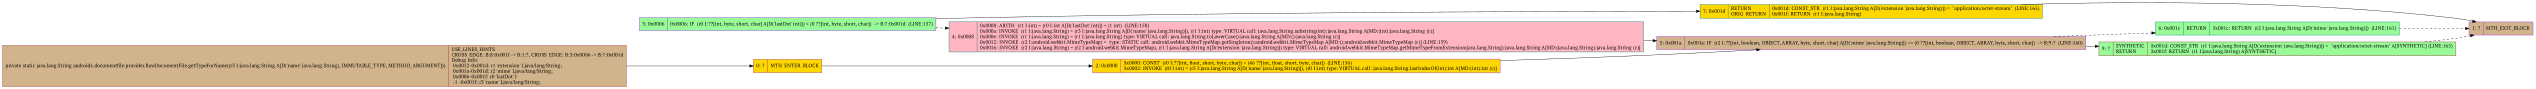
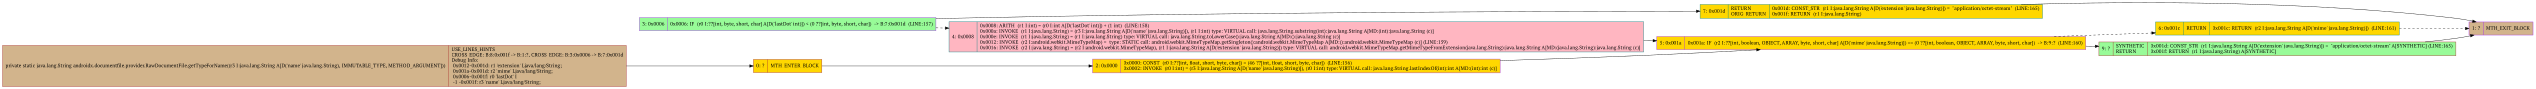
  digraph {
    fontname="PT Serif"
    rankdir=LR
    node [color=purple fillcolor=gold fontname="PT Serif" shape=record style=filled]
    edge [fontname="PT Serif"]
    n1 [color=brown label="{0\:\ ?|MTH_ENTER_BLOCK\l}"]
    n2 [label="{2\:\ 0x0000|0x0000: CONST  (r0 I:??[int, float, short, byte, char]) = (46 ??[int, float, short, byte, char])  (LINE:156)\l0x0002: INVOKE  (r0 I:int) = (r3 I:java.lang.String A[D('name' java.lang.String)]), (r0 I:int) type: VIRTUAL call: java.lang.String.lastIndexOf(int):int A[MD:(int):int (c)]\l}"]
-   n3 [fillcolor=tan label="{5\:\ 0x001a|0x001a: IF  (r2 I:??[int, boolean, OBJECT, ARRAY, byte, short, char] A[D('mime' java.lang.String)]) == (0 ??[int, boolean, OBJECT, ARRAY, byte, short, char])  \-\> B:9:?  (LINE:160)\l}"]
+   n3 [label="{5\:\ 0x001a|0x001a: IF  (r2 I:??[int, boolean, OBJECT, ARRAY, byte, short, char] A[D('mime' java.lang.String)]) == (0 ??[int, boolean, OBJECT, ARRAY, byte, short, char])  \-\> B:9:?  (LINE:160)\l}"]
    n4 [fillcolor=palegreen label="{3\:\ 0x0006|0x0006: IF  (r0 I:??[int, byte, short, char] A[D('lastDot' int)]) \< (0 ??[int, byte, short, char])  \-\> B:7:0x001d  (LINE:157)\l}"]
    n5 [color=teal fillcolor=lightpink label="{4\:\ 0x0008|0x0008: ARITH  (r1 I:int) = (r0 I:int A[D('lastDot' int)]) + (1 int)  (LINE:158)\l0x000a: INVOKE  (r1 I:java.lang.String) = (r3 I:java.lang.String A[D('name' java.lang.String)]), (r1 I:int) type: VIRTUAL call: java.lang.String.substring(int):java.lang.String A[MD:(int):java.lang.String (c)]\l0x000e: INVOKE  (r1 I:java.lang.String) = (r1 I:java.lang.String) type: VIRTUAL call: java.lang.String.toLowerCase():java.lang.String A[MD:():java.lang.String (c)]\l0x0012: INVOKE  (r2 I:android.webkit.MimeTypeMap) =  type: STATIC call: android.webkit.MimeTypeMap.getSingleton():android.webkit.MimeTypeMap A[MD:():android.webkit.MimeTypeMap (c)] (LINE:159)\l0x0016: INVOKE  (r2 I:java.lang.String) = (r2 I:android.webkit.MimeTypeMap), (r1 I:java.lang.String A[D('extension' java.lang.String)]) type: VIRTUAL call: android.webkit.MimeTypeMap.getMimeTypeFromExtension(java.lang.String):java.lang.String A[MD:(java.lang.String):java.lang.String (c)]\l}"]
    n6 [color=teal label="{7\:\ 0x001d|RETURN\lORIG_RETURN\l|0x001d: CONST_STR  (r1 I:java.lang.String A[D('extension' java.lang.String)]) =  \"application\/octet\-stream\"  (LINE:165)\l0x001f: RETURN  (r1 I:java.lang.String) \l}"]
    n7 [fillcolor=tan label="{1\:\ ?|MTH_EXIT_BLOCK\l}"]
-   n8 [color=teal fillcolor=palegreen label="{6\:\ 0x001c|RETURN\l|0x001c: RETURN  (r2 I:java.lang.String A[D('mime' java.lang.String)])  (LINE:161)\l}"]
+   n8 [color=teal label="{6\:\ 0x001c|RETURN\l|0x001c: RETURN  (r2 I:java.lang.String A[D('mime' java.lang.String)])  (LINE:161)\l}"]
    n9 [color=brown fillcolor=palegreen label="{9\:\ ?|SYNTHETIC\lRETURN\l|0x001d: CONST_STR  (r1 I:java.lang.String A[D('extension' java.lang.String)]) =  \"application\/octet\-stream\" A[SYNTHETIC] (LINE:165)\l0x001f: RETURN  (r1 I:java.lang.String) A[SYNTHETIC]\l}"]
    n10 [color=brown fillcolor=tan label="{private static java.lang.String androidx.documentfile.provider.RawDocumentFile.getTypeForName((r3 I:java.lang.String A[D('name' java.lang.String), IMMUTABLE_TYPE, METHOD_ARGUMENT]))  | USE_LINES_HINTS\lCROSS_EDGE: B:8:0x001f \-\> B:1:?, CROSS_EDGE: B:3:0x0006 \-\> B:7:0x001d\lDebug Info:\l  0x0012\-0x001d: r1 'extension' Ljava\/lang\/String;\l  0x001a\-0x001d: r2 'mime' Ljava\/lang\/String;\l  0x0006\-0x001f: r0 'lastDot' I\l  \-1 \-0x001f: r3 'name' Ljava\/lang\/String;\l}"]
    n1 -> n2
    n2 -> n3
    n3 -> n8 [style=dashed]
    n3 -> n9
    n4 -> n5 [style=dashed]
    n4 -> n6
    n5 -> n3
    n6 -> n7
    n8 -> n7 [style=dashed]
-   n9 -> n7 [style=dashed]
+   n9 -> n7
    n10 -> n1
  }
